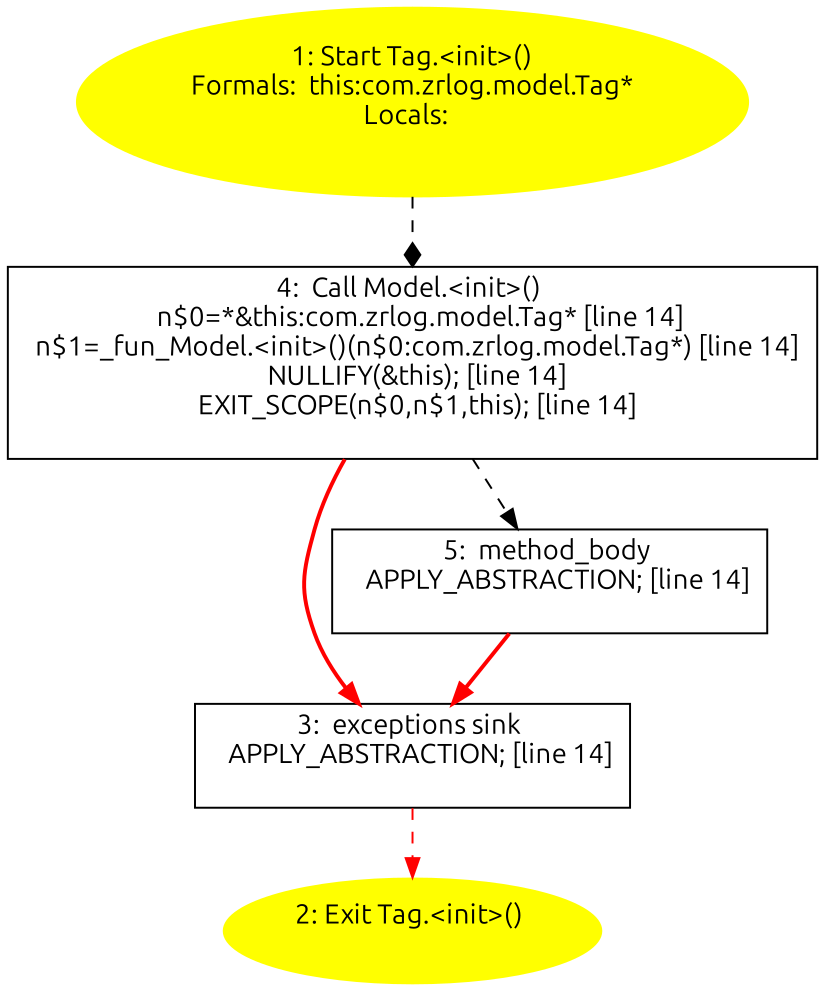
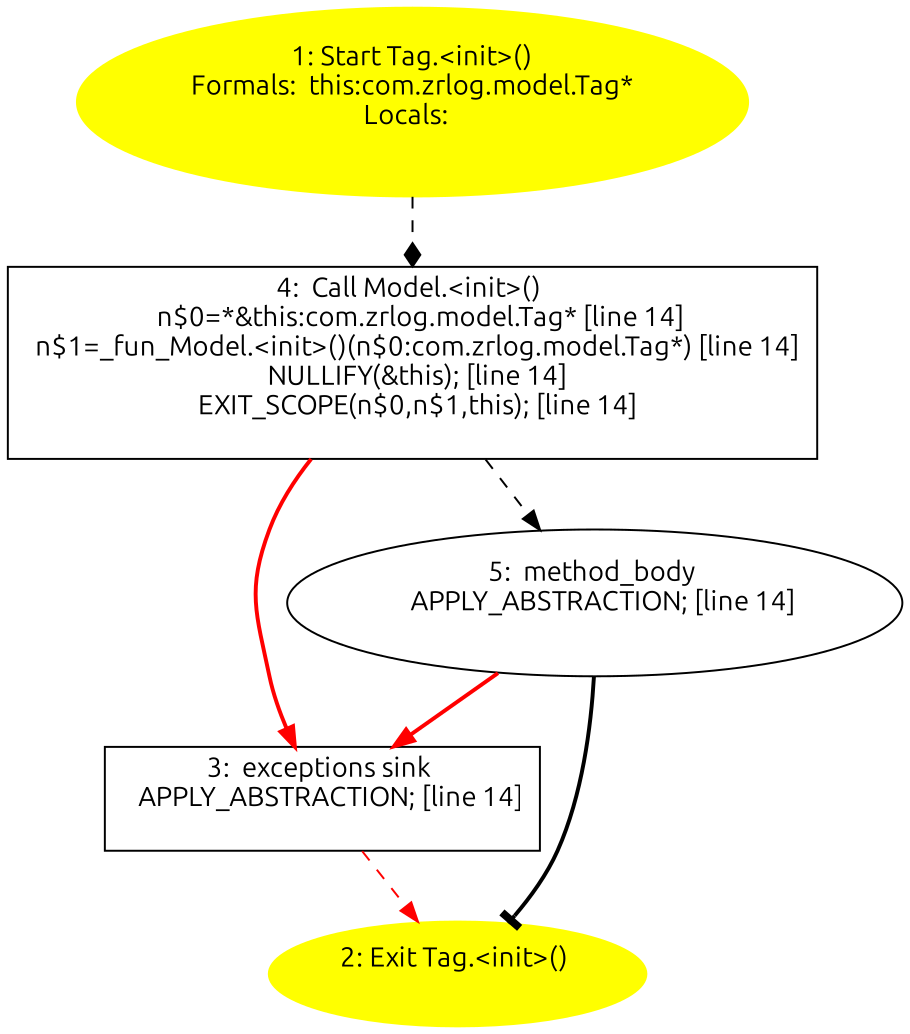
  digraph {
    fontname=Ubuntu
    node [fontname=Ubuntu shape=box]
    edge [arrowhead=normal fontname=Ubuntu style=dashed]
    n1 [color=yellow label="1: Start Tag.<init>()\nFormals:  this:com.zrlog.model.Tag*\nLocals:  \n  " style=filled shape=""]
    n2 [label="4:  Call Model.<init>() \n   n$0=*&this:com.zrlog.model.Tag* [line 14]\n  n$1=_fun_Model.<init>()(n$0:com.zrlog.model.Tag*) [line 14]\n  NULLIFY(&this); [line 14]\n  EXIT_SCOPE(n$0,n$1,this); [line 14]\n "]
    n3 [label="3:  exceptions sink \n   APPLY_ABSTRACTION; [line 14]\n "]
-   n4 [label="5:  method_body \n   APPLY_ABSTRACTION; [line 14]\n "]
+   n4 [label="5:  method_body \n   APPLY_ABSTRACTION; [line 14]\n " shape=ellipse]
    n5 [color=yellow label="2: Exit Tag.<init>() \n  " style=filled shape=""]
    n1 -> n2 [arrowhead=diamond]
    n2 -> n3 [color=red style=bold]
    n2 -> n4
    n3 -> n5 [color=red]
    n4 -> n3 [color=red style=bold]
+   n4 -> n5 [arrowhead=tee style=bold]
  }
